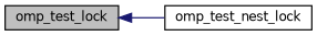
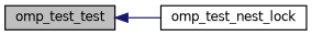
  digraph {
    rankdir=LR
    node [color=black fontname=Helvetica fontsize=10 shape=record style=filled]
-   n1 [fillcolor=grey75 fontcolor=black height=0.2 label=omp_test_lock width=0.4]
+   n1 [fillcolor=grey75 fontcolor=black height=0.2 label=omp_test_test width=0.4]
    n2 [fillcolor=white height=0.2 label=omp_test_nest_lock width=0.4]
    n1 -> n2 [color=midnightblue dir=back fontname=Helvetica fontsize=10 labelfontname=Helvetica labelfontsize=10 style=solid]
  }
